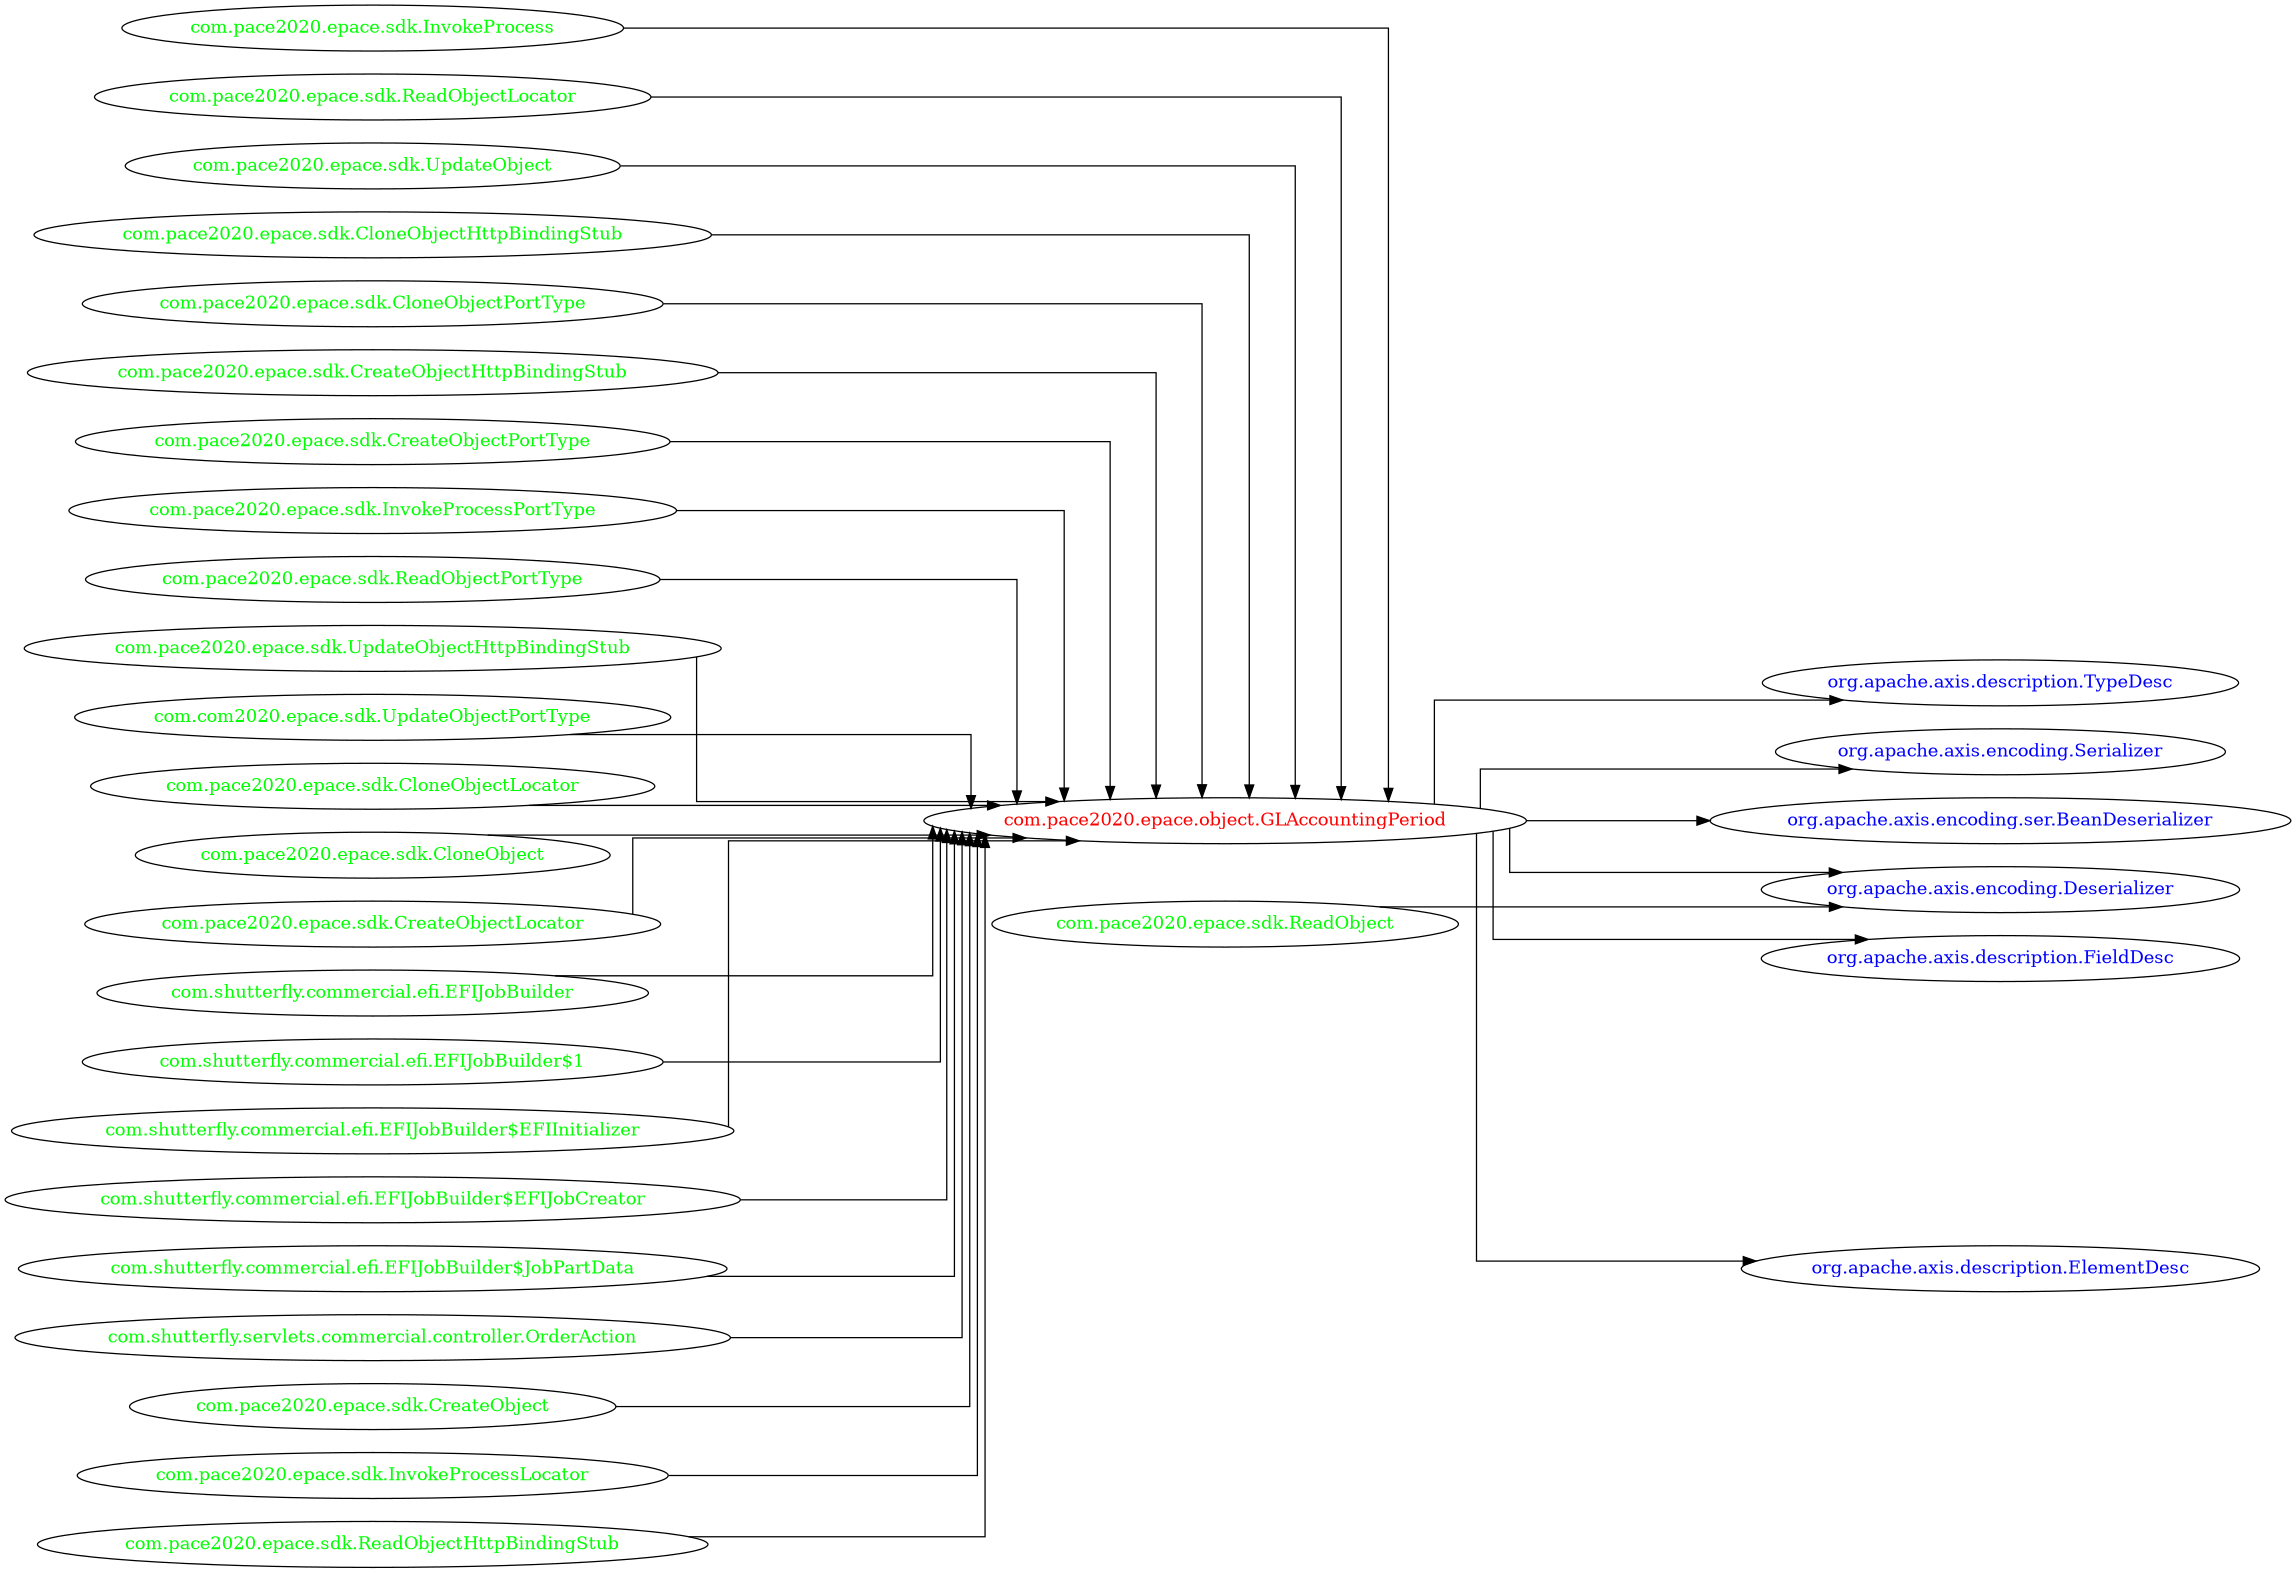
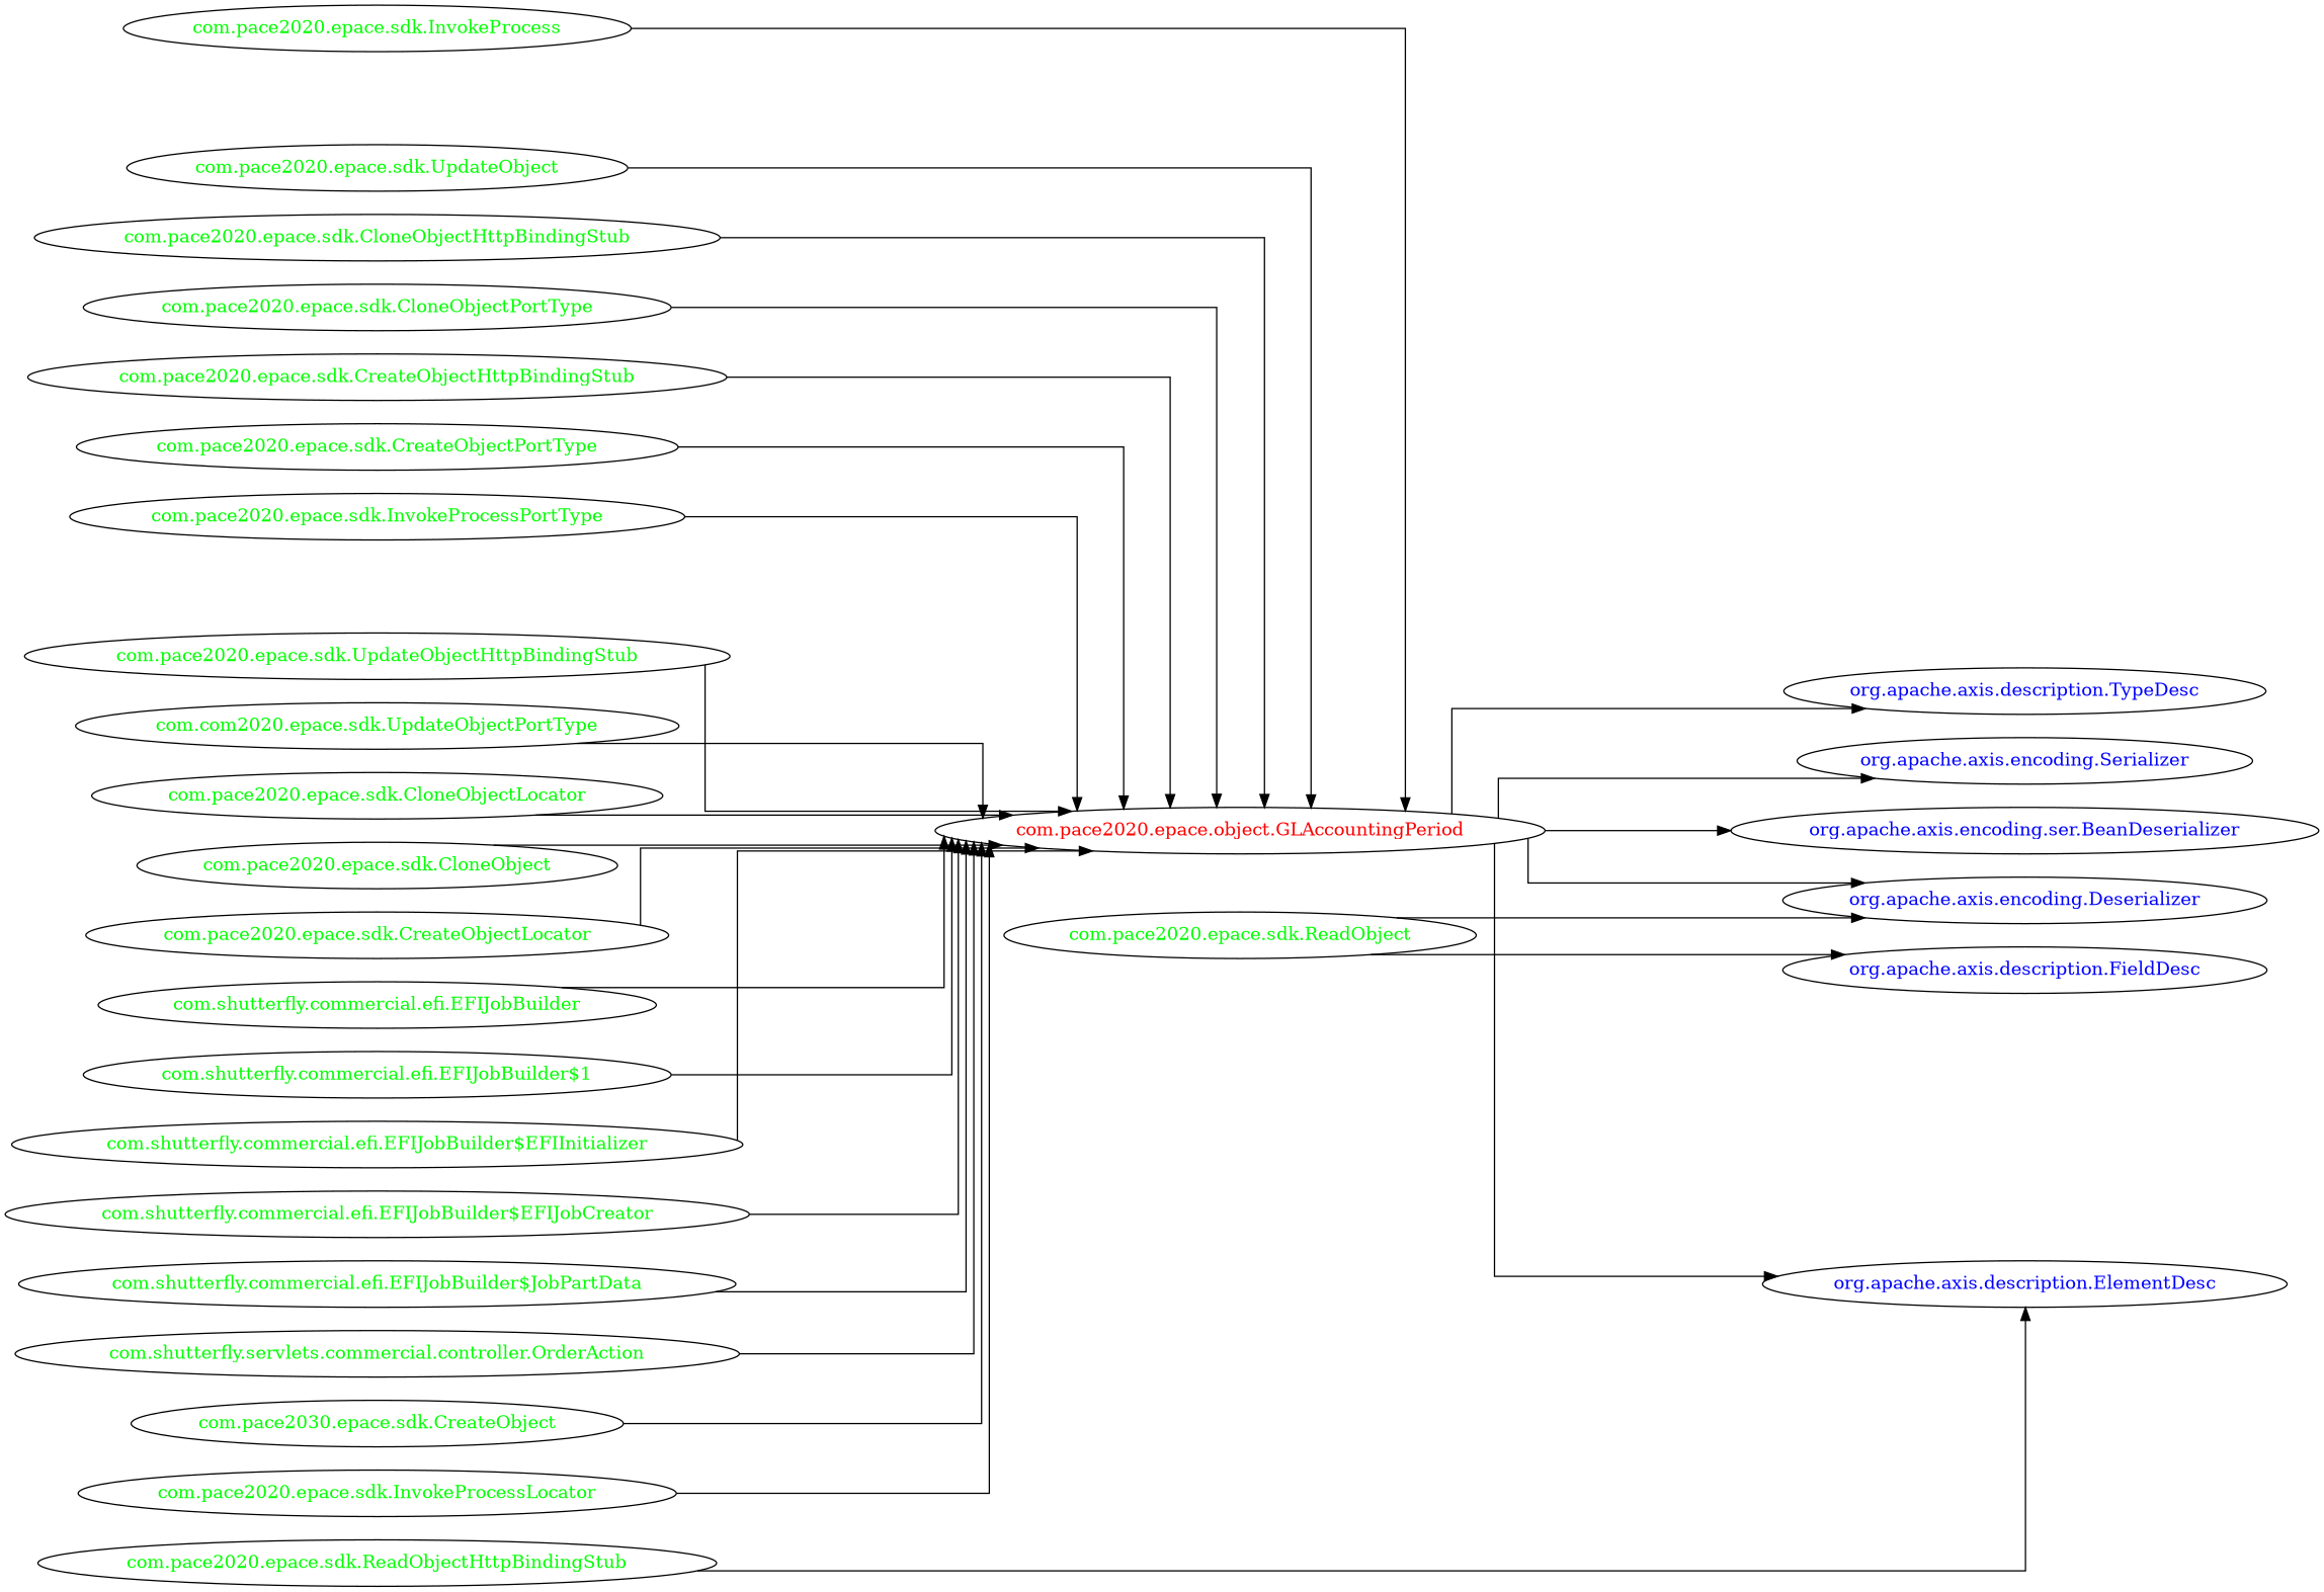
  digraph {
    concentrate=true
    rankdir=LR
    ranksep=2.0
    splines=ortho
    node [fontcolor=green]
    "com.pace2020.epace.object.GLAccountingPeriod" [fontcolor=red]
    "org.apache.axis.description.TypeDesc" [fontcolor=blue]
    "org.apache.axis.encoding.Serializer" [fontcolor=blue]
    "org.apache.axis.encoding.Deserializer" [fontcolor=blue]
    "org.apache.axis.description.ElementDesc" [fontcolor=blue]
    "org.apache.axis.encoding.ser.BeanDeserializer" [fontcolor=blue]
    "org.apache.axis.description.FieldDesc" [fontcolor=blue]
    "com.pace2020.epace.sdk.CloneObjectHttpBindingStub"
    "com.pace2020.epace.sdk.CloneObjectPortType"
    "com.pace2020.epace.sdk.CreateObjectHttpBindingStub"
    "com.pace2020.epace.sdk.CreateObjectPortType"
    "com.pace2020.epace.sdk.InvokeProcessPortType"
    "com.pace2020.epace.sdk.ReadObjectHttpBindingStub"
-   "com.pace2020.epace.sdk.ReadObjectPortType"
    "com.pace2020.epace.sdk.UpdateObjectHttpBindingStub"
    n16 [label="com.com2020.epace.sdk.UpdateObjectPortType"]
    "com.pace2020.epace.sdk.CloneObjectLocator"
    "com.pace2020.epace.sdk.CloneObject"
    "com.pace2020.epace.sdk.CreateObjectLocator"
    "com.shutterfly.commercial.efi.EFIJobBuilder"
    "com.shutterfly.commercial.efi.EFIJobBuilder$1"
    "com.shutterfly.commercial.efi.EFIJobBuilder$EFIInitializer"
    "com.shutterfly.commercial.efi.EFIJobBuilder$EFIJobCreator"
    "com.shutterfly.commercial.efi.EFIJobBuilder$JobPartData"
    "com.shutterfly.servlets.commercial.controller.OrderAction"
-   "com.pace2020.epace.sdk.CreateObject"
+   "com.pace2020.epace.sdk.CreateObject" [label="com.pace2030.epace.sdk.CreateObject"]
    "com.pace2020.epace.sdk.InvokeProcessLocator"
    "com.pace2020.epace.sdk.InvokeProcess"
-   "com.pace2020.epace.sdk.ReadObjectLocator"
    "com.pace2020.epace.sdk.ReadObject"
    "com.pace2020.epace.sdk.UpdateObject"
    "com.pace2020.epace.object.GLAccountingPeriod" -> "org.apache.axis.description.TypeDesc"
    "com.pace2020.epace.object.GLAccountingPeriod" -> "org.apache.axis.encoding.Serializer"
    "com.pace2020.epace.object.GLAccountingPeriod" -> "org.apache.axis.encoding.Deserializer"
    "com.pace2020.epace.object.GLAccountingPeriod" -> "org.apache.axis.description.ElementDesc"
    "com.pace2020.epace.object.GLAccountingPeriod" -> "org.apache.axis.encoding.ser.BeanDeserializer"
-   "com.pace2020.epace.object.GLAccountingPeriod" -> "org.apache.axis.description.FieldDesc"
+   "com.pace2020.epace.sdk.ReadObject" -> "org.apache.axis.description.FieldDesc"
    "com.pace2020.epace.sdk.CloneObjectHttpBindingStub" -> "com.pace2020.epace.object.GLAccountingPeriod"
    "com.pace2020.epace.sdk.CloneObjectPortType" -> "com.pace2020.epace.object.GLAccountingPeriod"
    "com.pace2020.epace.sdk.CreateObjectHttpBindingStub" -> "com.pace2020.epace.object.GLAccountingPeriod"
    "com.pace2020.epace.sdk.CreateObjectPortType" -> "com.pace2020.epace.object.GLAccountingPeriod"
    "com.pace2020.epace.sdk.InvokeProcessPortType" -> "com.pace2020.epace.object.GLAccountingPeriod"
-   "com.pace2020.epace.sdk.ReadObjectHttpBindingStub" -> "com.pace2020.epace.object.GLAccountingPeriod"
-   "com.pace2020.epace.sdk.ReadObjectPortType" -> "com.pace2020.epace.object.GLAccountingPeriod"
+   "com.pace2020.epace.sdk.ReadObjectHttpBindingStub" -> "org.apache.axis.description.ElementDesc"
    "com.pace2020.epace.sdk.UpdateObjectHttpBindingStub" -> "com.pace2020.epace.object.GLAccountingPeriod"
    n16 -> "com.pace2020.epace.object.GLAccountingPeriod"
    "com.pace2020.epace.sdk.CloneObjectLocator" -> "com.pace2020.epace.object.GLAccountingPeriod"
    "com.pace2020.epace.sdk.CloneObject" -> "com.pace2020.epace.object.GLAccountingPeriod"
    "com.pace2020.epace.sdk.CreateObjectLocator" -> "com.pace2020.epace.object.GLAccountingPeriod"
    "com.shutterfly.commercial.efi.EFIJobBuilder" -> "com.pace2020.epace.object.GLAccountingPeriod"
    "com.shutterfly.commercial.efi.EFIJobBuilder$1" -> "com.pace2020.epace.object.GLAccountingPeriod"
    "com.shutterfly.commercial.efi.EFIJobBuilder$EFIInitializer" -> "com.pace2020.epace.object.GLAccountingPeriod"
    "com.shutterfly.commercial.efi.EFIJobBuilder$EFIJobCreator" -> "com.pace2020.epace.object.GLAccountingPeriod"
    "com.shutterfly.commercial.efi.EFIJobBuilder$JobPartData" -> "com.pace2020.epace.object.GLAccountingPeriod"
    "com.shutterfly.servlets.commercial.controller.OrderAction" -> "com.pace2020.epace.object.GLAccountingPeriod"
    "com.pace2020.epace.sdk.CreateObject" -> "com.pace2020.epace.object.GLAccountingPeriod"
    "com.pace2020.epace.sdk.InvokeProcessLocator" -> "com.pace2020.epace.object.GLAccountingPeriod"
    "com.pace2020.epace.sdk.InvokeProcess" -> "com.pace2020.epace.object.GLAccountingPeriod"
-   "com.pace2020.epace.sdk.ReadObjectLocator" -> "com.pace2020.epace.object.GLAccountingPeriod"
    "com.pace2020.epace.sdk.ReadObject" -> "org.apache.axis.encoding.Deserializer"
    "com.pace2020.epace.sdk.UpdateObject" -> "com.pace2020.epace.object.GLAccountingPeriod"
  }
